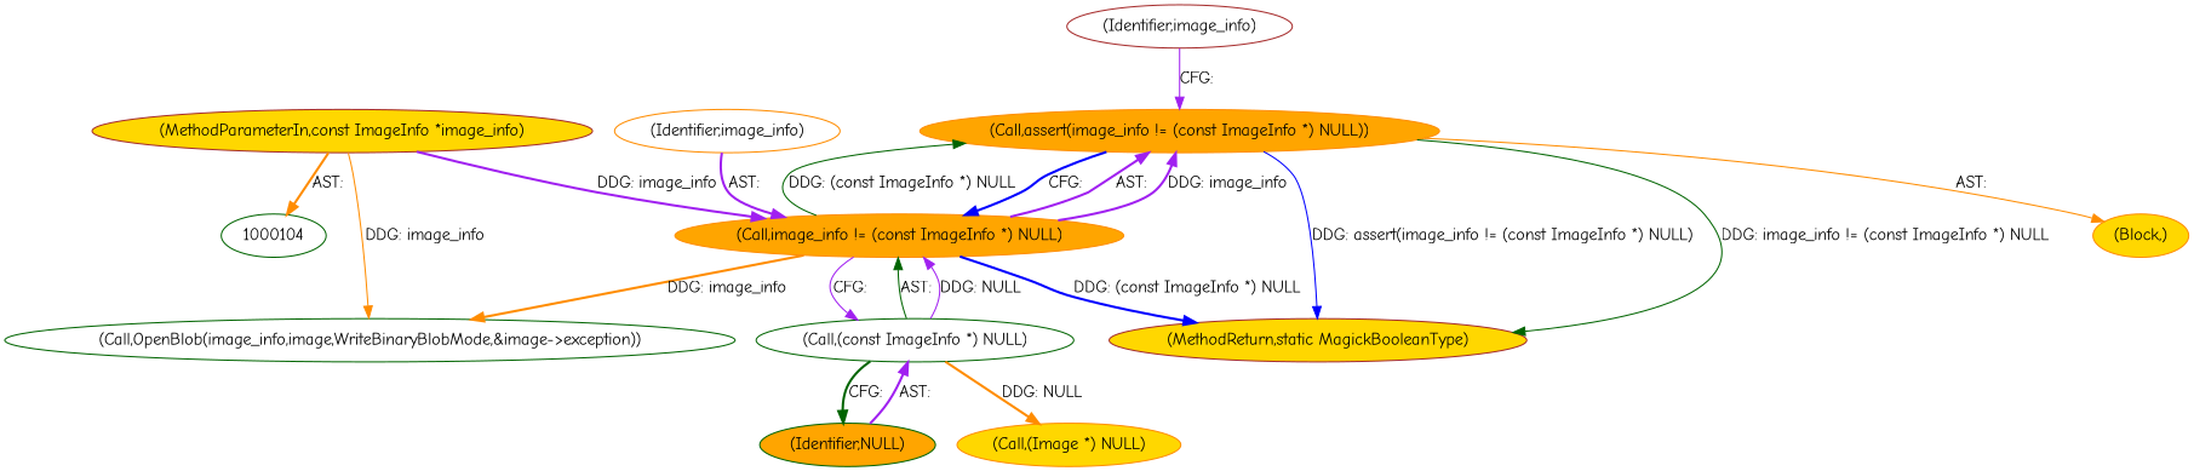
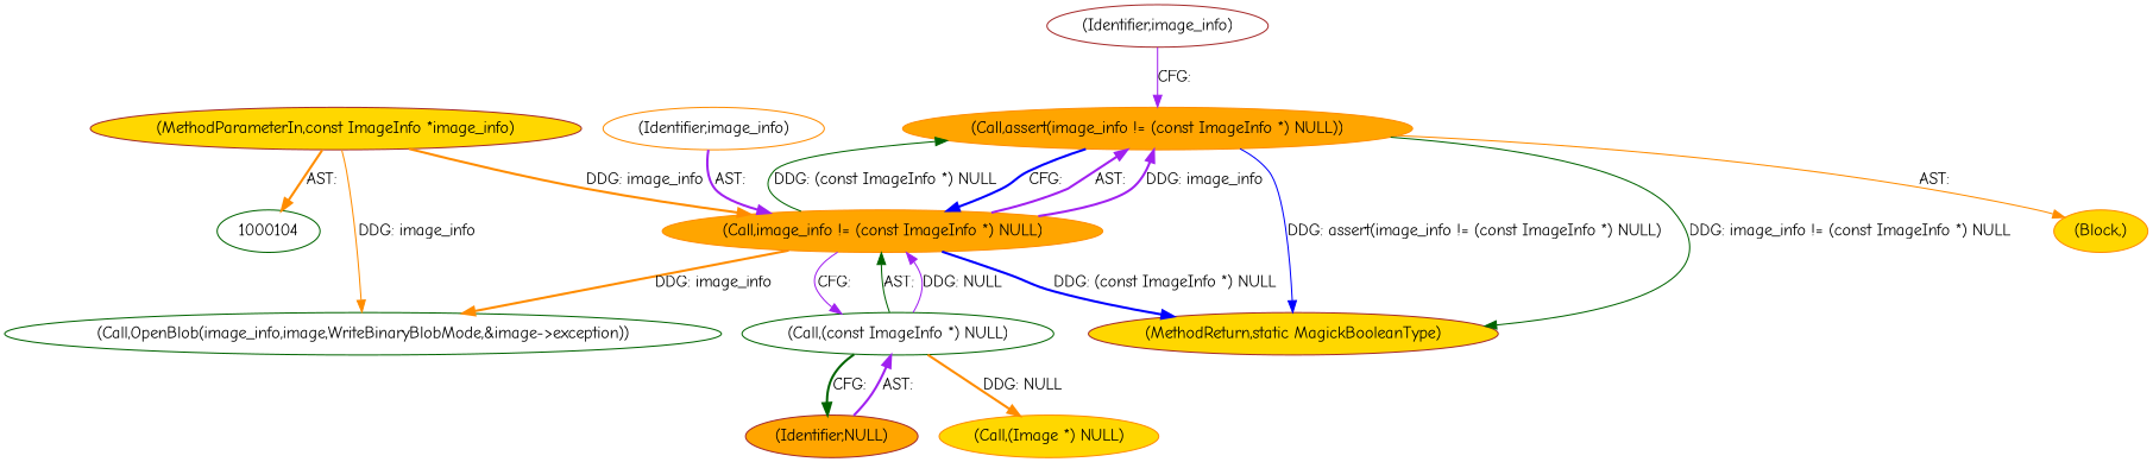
  digraph {
    fontname="Comic Neue"
    node [color=darkorange fillcolor=white fontname="Comic Neue" style=filled]
    edge [color=purple fontname="Comic Neue" style=bold]
    n1 [fillcolor=orange label="(Call,assert(image_info != (const ImageInfo *) NULL))"]
    n2 [fillcolor=orange label="(Call,image_info != (const ImageInfo *) NULL)"]
    n3 [fillcolor=gold label="(Block,)"]
    n4 [color=brown fillcolor=gold label="(MethodReturn,static MagickBooleanType)"]
    n5 [color=darkgreen label="(Call,(const ImageInfo *) NULL)"]
    n6 [color=darkgreen label="(Call,OpenBlob(image_info,image,WriteBinaryBlobMode,&image->exception))"]
-   n7 [color=darkgreen fillcolor=orange label="(Identifier,NULL)"]
+   n7 [color=brown fillcolor=orange label="(Identifier,NULL)"]
    n8 [fillcolor=gold label="(Call,(Image *) NULL)"]
    n9 [color=brown fillcolor=gold label="(MethodParameterIn,const ImageInfo *image_info)"]
    1000104 [color=darkgreen]
    n11 [color=brown label="(Identifier,image_info)"]
    n12 [label="(Identifier,image_info)"]
    n1 -> n2 [color=blue label="CFG: "]
    n1 -> n3 [color=darkorange label="AST: " style=solid]
    n1 -> n4 [color=darkgreen label="DDG: image_info != (const ImageInfo *) NULL" style=solid]
    n1 -> n4 [color=blue label="DDG: assert(image_info != (const ImageInfo *) NULL)" style=solid]
    n2 -> n1 [label="AST: "]
    n2 -> n1 [label="DDG: image_info"]
    n2 -> n1 [color=darkgreen label="DDG: (const ImageInfo *) NULL" style=solid]
    n2 -> n4 [color=blue label="DDG: (const ImageInfo *) NULL"]
    n2 -> n5 [label="CFG: " style=solid]
    n2 -> n6 [color=darkorange label="DDG: image_info"]
    n5 -> n2 [color=darkgreen label="AST: " style=solid]
    n5 -> n2 [label="DDG: NULL" style=solid]
    n5 -> n7 [color=darkgreen label="CFG: "]
    n5 -> n8 [color=darkorange label="DDG: NULL"]
    n7 -> n5 [label="AST: "]
-   n9 -> n2 [label="DDG: image_info"]
+   n9 -> n2 [color=darkorange label="DDG: image_info"]
    n9 -> n6 [color=darkorange label="DDG: image_info" style=solid]
    n9 -> 1000104 [color=darkorange label="AST: "]
    n11 -> n1 [label="CFG: " style=solid]
    n12 -> n2 [label="AST: "]
  }
